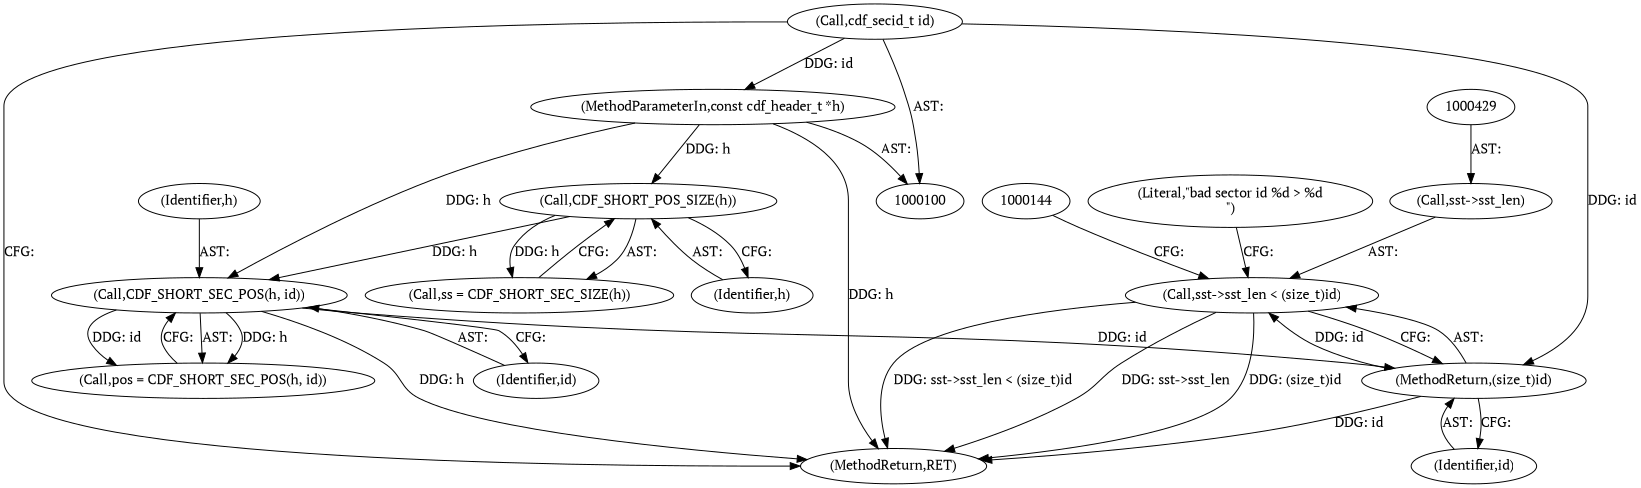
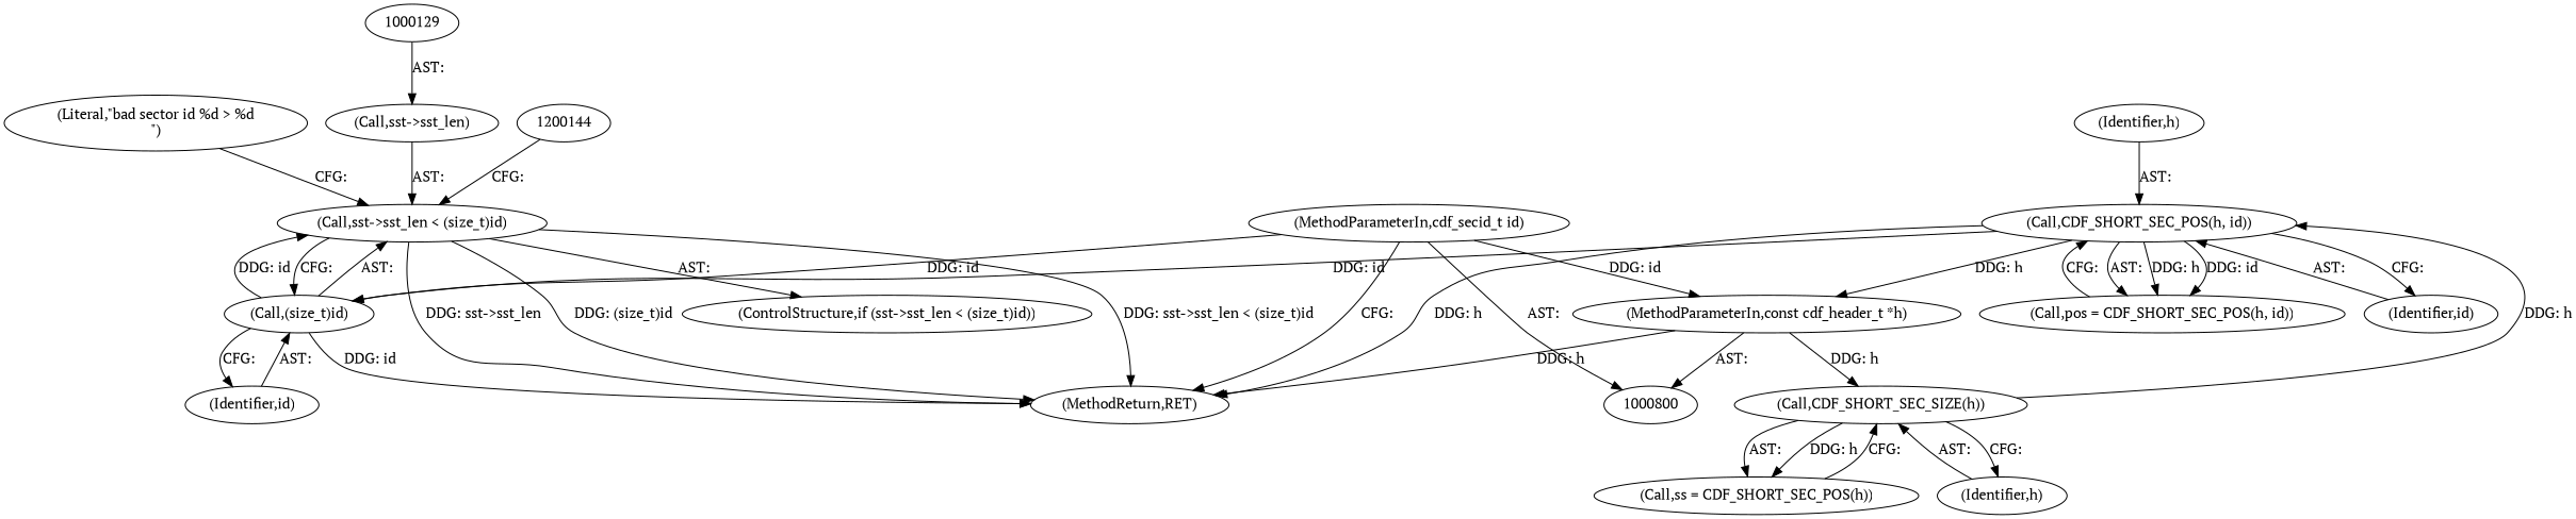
  digraph {
    fontname="PT Serif"
    node [fontname="PT Serif"]
    edge [fontname="PT Serif"]
    n1 [label="(Call,sst->sst_len < (size_t)id)"]
-   n2 [label="(MethodReturn,(size_t)id)"]
+   n2 [label="(Call,(size_t)id)"]
    n3 [label="(MethodReturn,RET)"]
+   n4 [label="(ControlStructure,if (sst->sst_len < (size_t)id))"]
    n5 [label="(Identifier,id)"]
    n6 [label="(Call,CDF_SHORT_SEC_POS(h, id))"]
    n7 [label="(Call,pos = CDF_SHORT_SEC_POS(h, id))"]
    n8 [label="(Identifier,id)"]
-   n9 [label="(Call,CDF_SHORT_POS_SIZE(h))"]
-   n10 [label="(Call,ss = CDF_SHORT_SEC_SIZE(h))"]
+   n9 [label="(Call,CDF_SHORT_SEC_SIZE(h))"]
+   n10 [label="(Call,ss = CDF_SHORT_SEC_POS(h))"]
    n11 [label="(Identifier,h)"]
    n12 [label="(MethodParameterIn,const cdf_header_t *h)"]
-   1000100
-   n14 [label="(Call,cdf_secid_t id)"]
+   1000100 [label=1000800]
+   n14 [label="(MethodParameterIn,cdf_secid_t id)"]
    n15 [label="(Identifier,h)"]
    n16 [label="(Literal,\"bad sector id %d > %d\n\")"]
    n17 [label="(Call,sst->sst_len)"]
-   1000144
-   1000129 [label=1000429]
+   1000144 [label=1200144]
+   1000129
    n1 -> n2 [label="CFG: "]
    n1 -> n3 [label="DDG: sst->sst_len"]
    n1 -> n3 [label="DDG: (size_t)id"]
    n1 -> n3 [label="DDG: sst->sst_len < (size_t)id"]
+   n1 -> n4 [label="AST: "]
    n2 -> n1 [label="AST: "]
    n2 -> n1 [label="DDG: id"]
    n2 -> n3 [label="DDG: id"]
    n2 -> n5 [label="CFG: "]
    n5 -> n2 [label="AST: "]
    n6 -> n2 [label="DDG: id"]
    n6 -> n3 [label="DDG: h"]
    n6 -> n7 [label="AST: "]
    n6 -> n7 [label="DDG: h"]
    n6 -> n7 [label="DDG: id"]
    n6 -> n8 [label="CFG: "]
    n7 -> n6 [label="CFG: "]
    n8 -> n6 [label="AST: "]
    n9 -> n6 [label="DDG: h"]
    n9 -> n10 [label="AST: "]
    n9 -> n10 [label="DDG: h"]
    n9 -> n11 [label="CFG: "]
    n10 -> n9 [label="CFG: "]
    n11 -> n9 [label="AST: "]
    n12 -> n3 [label="DDG: h"]
-   n12 -> n6 [label="DDG: h"]
+   n6 -> n12 [label="DDG: h"]
    n12 -> n9 [label="DDG: h"]
    n12 -> 1000100 [label="AST: "]
    n14 -> n2 [label="DDG: id"]
    n14 -> n3 [label="CFG: "]
    n14 -> n12 [label="DDG: id"]
    n14 -> 1000100 [label="AST: "]
    n15 -> n6 [label="AST: "]
    n16 -> n1 [label="CFG: "]
    n17 -> n1 [label="AST: "]
    1000144 -> n1 [label="CFG: "]
    1000129 -> n17 [label="AST: "]
  }
